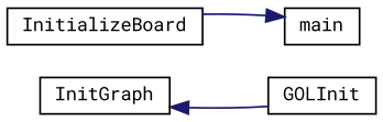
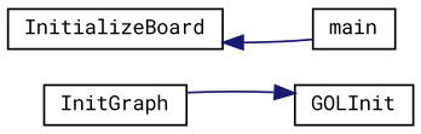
  digraph {
    fontname="Roboto Mono"
    rankdir=LR
    node [color=black fillcolor=white fontname="Roboto Mono" fontsize=10 shape=record style=filled]
    edge [color=midnightblue dir=back fontname="Roboto Mono" fontsize=10 labelfontname=Helvetica labelfontsize=10 style=solid]
    n1 [height=0.2 label=InitGraph width=0.4]
    n2 [height=0.2 label=GOLInit width=0.4]
    n3 [height=0.2 label=InitializeBoard width=0.4]
    n4 [height=0.2 label=main width=0.4]
-   n1 -> n2
-   n4 -> n3
+   n2 -> n1
+   n3 -> n4
  }
